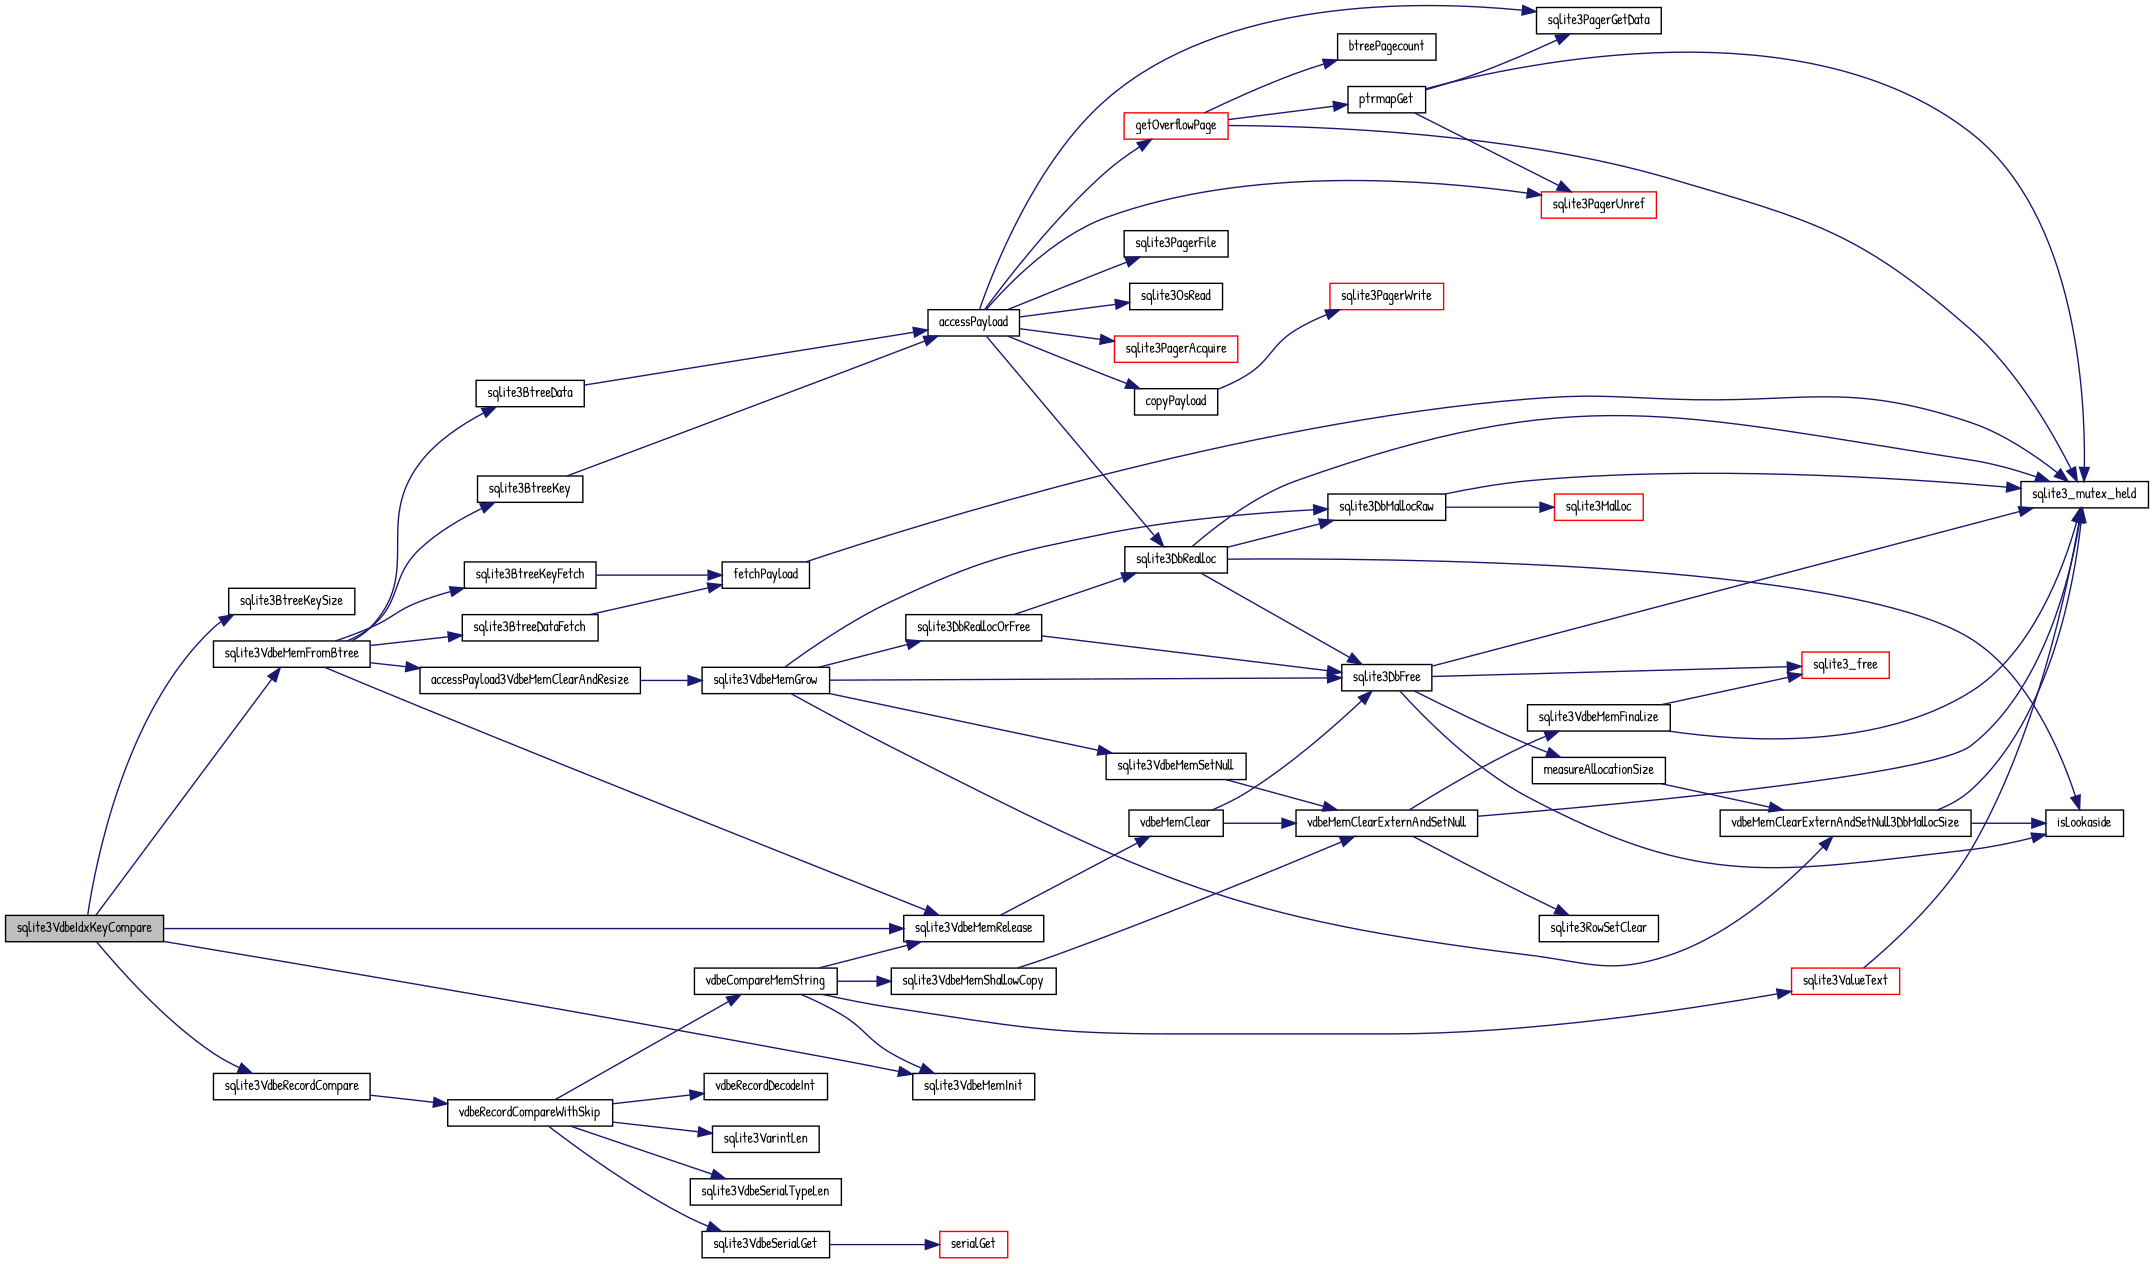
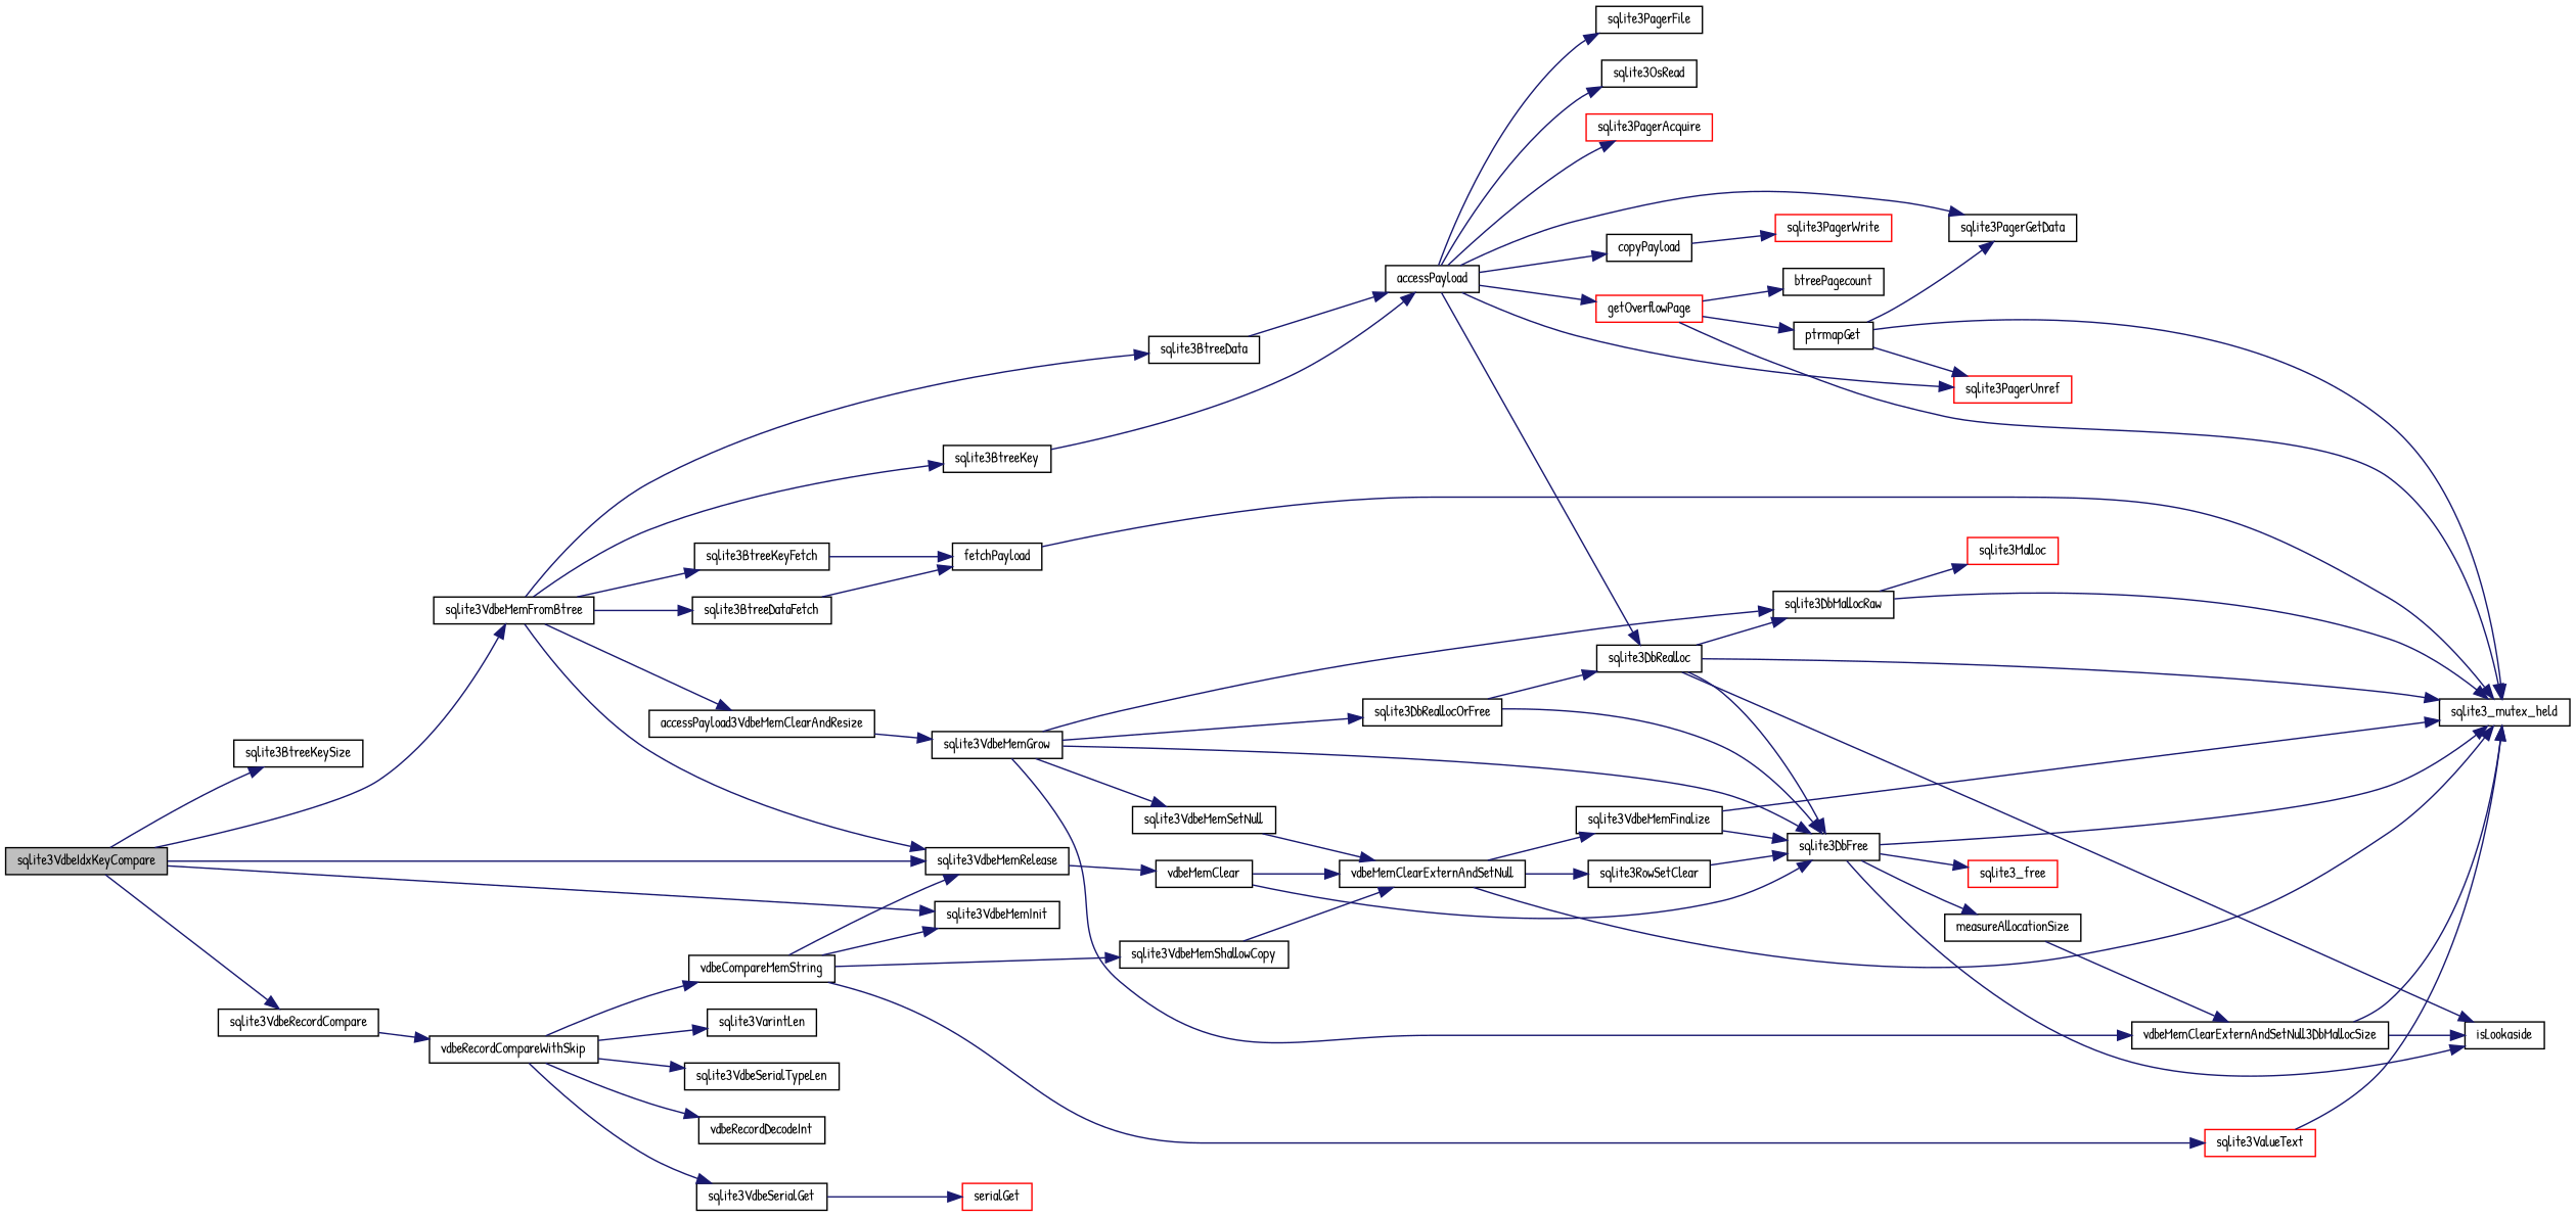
  digraph {
    fontname="Patrick Hand"
    rankdir=LR
    node [color=black fillcolor=white fontname="Patrick Hand" fontsize=10 shape=record style=filled]
    edge [color=midnightblue fontname="Patrick Hand" fontsize=10 labelfontname=FreeSans labelfontsize=10 style=solid]
    n1 [fillcolor=grey75 fontcolor=black height=0.2 label=sqlite3VdbeIdxKeyCompare width=0.4]
    n2 [height=0.2 label=sqlite3BtreeKeySize width=0.4]
    n3 [height=0.2 label=sqlite3VdbeMemInit width=0.4]
    n4 [height=0.2 label=sqlite3VdbeMemFromBtree width=0.4]
    n5 [height=0.2 label=sqlite3VdbeMemRelease width=0.4]
    n6 [height=0.2 label=sqlite3VdbeRecordCompare width=0.4]
    n7 [height=0.2 label=sqlite3BtreeKeyFetch width=0.4]
    n8 [height=0.2 label=sqlite3BtreeDataFetch width=0.4]
    n9 [height=0.2 label=accessPayload3VdbeMemClearAndResize width=0.4]
    n10 [height=0.2 label=sqlite3BtreeKey width=0.4]
    n11 [height=0.2 label=sqlite3BtreeData width=0.4]
    n12 [height=0.2 label=vdbeMemClear width=0.4]
    n13 [height=0.2 label=vdbeRecordCompareWithSkip width=0.4]
    n14 [height=0.2 label=fetchPayload width=0.4]
    n15 [height=0.2 label=sqlite3VdbeMemGrow width=0.4]
    n16 [height=0.2 label=accessPayload width=0.4]
    n17 [height=0.2 label=sqlite3_mutex_held width=0.4]
    n18 [height=0.2 label=vdbeMemClearExternAndSetNull3DbMallocSize width=0.4]
    n19 [height=0.2 label=sqlite3DbReallocOrFree width=0.4]
    n20 [height=0.2 label=sqlite3DbMallocRaw width=0.4]
    n21 [height=0.2 label=sqlite3DbFree width=0.4]
    n22 [height=0.2 label=sqlite3VdbeMemSetNull width=0.4]
    n23 [height=0.2 label=isLookaside width=0.4]
    n24 [height=0.2 label=sqlite3DbRealloc width=0.4]
    n25 [color=red height=0.2 label=sqlite3Malloc width=0.4]
    n26 [height=0.2 label=measureAllocationSize width=0.4]
    n27 [color=red height=0.2 label=sqlite3_free width=0.4]
    n28 [height=0.2 label=vdbeMemClearExternAndSetNull width=0.4]
    n29 [height=0.2 label=sqlite3VdbeMemFinalize width=0.4]
    n30 [height=0.2 label=sqlite3RowSetClear width=0.4]
    n31 [height=0.2 label=copyPayload width=0.4]
    n32 [color=red height=0.2 label=getOverflowPage width=0.4]
    n33 [height=0.2 label=sqlite3PagerGetData width=0.4]
    n34 [color=red height=0.2 label=sqlite3PagerUnref width=0.4]
    n35 [height=0.2 label=sqlite3PagerFile width=0.4]
    n36 [height=0.2 label=sqlite3OsRead width=0.4]
    n37 [color=red height=0.2 label=sqlite3PagerAcquire width=0.4]
    n38 [color=red height=0.2 label=sqlite3PagerWrite width=0.4]
    n39 [height=0.2 label=btreePagecount width=0.4]
    n40 [height=0.2 label=ptrmapGet width=0.4]
    n41 [height=0.2 label=sqlite3VdbeSerialTypeLen width=0.4]
    n42 [height=0.2 label=sqlite3VdbeSerialGet width=0.4]
    n43 [height=0.2 label=vdbeRecordDecodeInt width=0.4]
    n44 [height=0.2 label=vdbeCompareMemString width=0.4]
    n45 [height=0.2 label=sqlite3VarintLen width=0.4]
    n46 [color=red height=0.2 label=serialGet width=0.4]
    n47 [height=0.2 label=sqlite3VdbeMemShallowCopy width=0.4]
    n48 [color=red height=0.2 label=sqlite3ValueText width=0.4]
    n1 -> n2
    n1 -> n3
    n1 -> n4
    n1 -> n5
    n1 -> n6
    n4 -> n5
    n4 -> n7
    n4 -> n8
    n4 -> n9
    n4 -> n10
    n4 -> n11
    n5 -> n12
    n6 -> n13
    n7 -> n14
    n8 -> n14
    n9 -> n15
    n10 -> n16
    n11 -> n16
    n12 -> n21
    n12 -> n28
    n13 -> n41
    n13 -> n42
    n13 -> n43
    n13 -> n44
    n13 -> n45
    n14 -> n17
    n15 -> n18
    n15 -> n19
    n15 -> n20
    n15 -> n21
    n15 -> n22
    n16 -> n24
    n16 -> n31
    n16 -> n32
    n16 -> n33
    n16 -> n34
    n16 -> n35
    n16 -> n36
    n16 -> n37
    n18 -> n17
    n18 -> n23
    n19 -> n21
    n19 -> n24
    n20 -> n17
    n20 -> n25
    n21 -> n17
    n21 -> n23
    n21 -> n26
    n21 -> n27
    n22 -> n28
    n24 -> n17
    n24 -> n20
    n24 -> n21
    n24 -> n23
    n26 -> n18
    n28 -> n17
    n28 -> n29
    n28 -> n30
    n29 -> n17
-   n29 -> n27
+   n29 -> n21
+   n30 -> n21
    n31 -> n38
    n32 -> n17
    n32 -> n39
    n32 -> n40
    n40 -> n17
    n40 -> n33
    n40 -> n34
    n42 -> n46
    n44 -> n3
    n44 -> n5
    n44 -> n47
    n44 -> n48
    n47 -> n28
    n48 -> n17
  }
